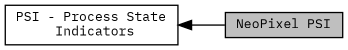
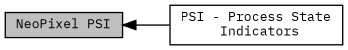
  digraph {
    rankdir=LR
    fontname="IBM Plex Mono"
    node [color=black fontname="IBM Plex Mono" fontsize=10 shape=box style=filled]
    n1 [fillcolor=grey75 fontcolor=black height=0.2 label="NeoPixel PSI" width=0.4]
    n2 [fillcolor=white height=0.2 label="PSI - Process State\l Indicators" width=0.4]
-   n2 -> n1 [dir=back fontname="IBM Plex Mono" fontsize=10 labelfontname=Helvetica labelfontsize=10 shape=plaintext style=solid]
+   n1 -> n2 [dir=back fontname="IBM Plex Mono" fontsize=10 labelfontname=Helvetica labelfontsize=10 shape=plaintext style=solid]
  }
